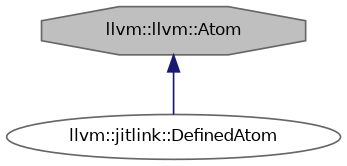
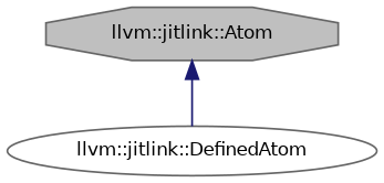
  digraph {
    node [color=gray40 fontname=Helvetica fontsize=10]
-   n1 [fillcolor=grey75 fontcolor=black height=0.2 label="llvm::llvm::Atom" shape=octagon style=filled width=0.4]
+   n1 [fillcolor=grey75 fontcolor=black height=0.2 label="llvm::jitlink::Atom" shape=octagon style=filled width=0.4]
    n2 [height=0.2 label="llvm::jitlink::DefinedAtom" shape=ellipse width=0.4]
    n1 -> n2 [color=midnightblue dir=back fontname=Helvetica fontsize=10 labelfontname=Helvetica labelfontsize=10 style=solid]
  }
